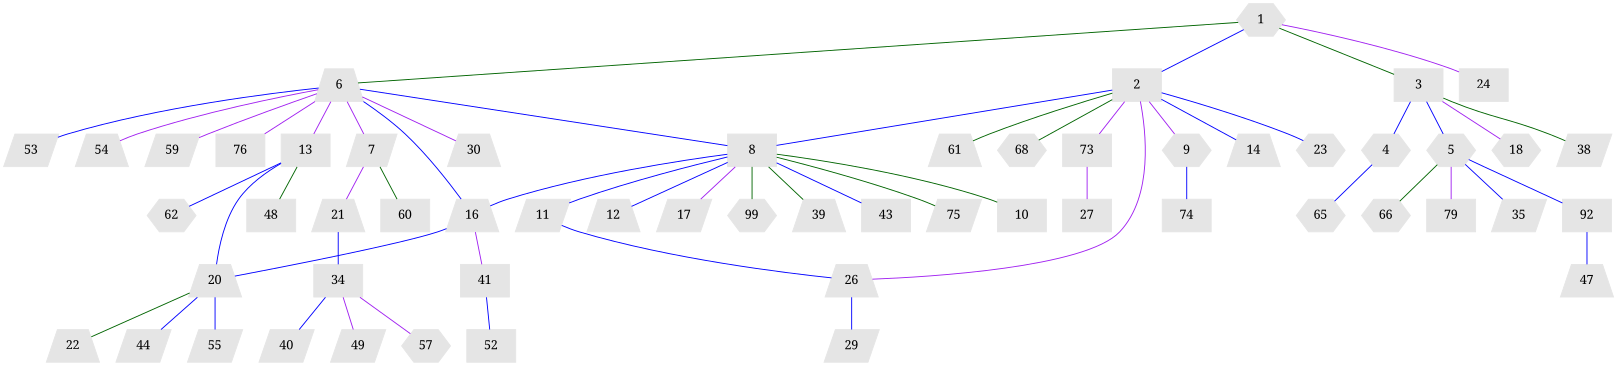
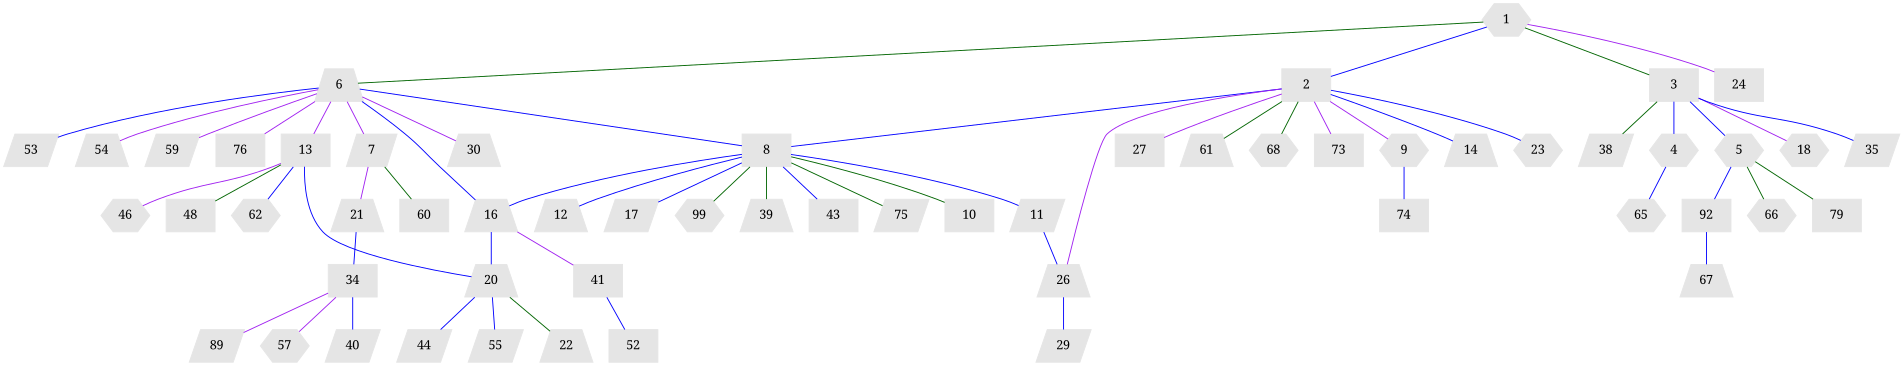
  graph {
    fontname="Noto Serif"
    node [color=gray90 fontname="Noto Serif" shape=box style=filled]
    edge [color=blue fontname="Noto Serif"]
    1 [shape=hexagon]
    2
    3
    6 [shape=trapezium super="+31+25+15"]
    24
    8
    9 [shape=hexagon]
    14 [shape=trapezium]
    23 [shape=hexagon]
    26 [shape=trapezium]
    27
    61 [shape=trapezium]
    68 [shape=hexagon]
    73
    4 [shape=hexagon]
    5 [shape=hexagon]
    18 [shape=hexagon]
    35 [shape=parallelogram]
    38 [shape=parallelogram]
    7 [shape=parallelogram]
    13
    16 [shape=trapezium super="+28+33"]
    30 [shape=trapezium super="+32"]
    53 [shape=parallelogram super="+64"]
    54 [shape=trapezium]
    59 [shape=parallelogram super="+82"]
    76
    10
    11 [shape=parallelogram]
    12 [shape=trapezium]
    17 [shape=parallelogram]
    n32 [label=99 shape=hexagon]
    39 [shape=trapezium super="+58"]
    43
    75 [shape=parallelogram]
    74
    29 [shape=parallelogram]
    65 [shape=hexagon]
    n39 [label=92]
    66 [shape=hexagon]
    79 [super="+80+81"]
-   47 [shape=trapezium]
+   47 [shape=trapezium label=67]
    21 [shape=trapezium super="+71"]
    60
    20 [shape=trapezium super="+50"]
+   46 [shape=hexagon]
    48 [super="+63+67"]
    62 [shape=hexagon]
    41
    34 [super="+36"]
    22 [shape=trapezium]
    44 [shape=parallelogram]
    55 [shape=parallelogram]
    52
    40 [shape=parallelogram]
-   49 [shape=parallelogram]
+   49 [shape=parallelogram label=89]
    57 [shape=hexagon]
    1 -- 2
    1 -- 3 [color=darkgreen]
    1 -- 6 [color=darkgreen]
    1 -- 24 [color=purple]
    2 -- 8
    2 -- 9 [color=purple]
    2 -- 14
    2 -- 23
    2 -- 26 [color=purple]
-   73 -- 27 [color=purple]
+   2 -- 27 [color=purple]
    2 -- 61 [color=darkgreen]
    2 -- 68 [color=darkgreen]
    2 -- 73 [color=purple]
    3 -- 4
    3 -- 5
    3 -- 18 [color=purple]
-   5 -- 35
+   3 -- 35
    3 -- 38 [color=darkgreen]
    6 -- 8
    6 -- 7 [color=purple]
    6 -- 13 [color=purple]
    6 -- 16
    6 -- 30 [color=purple]
    6 -- 53
    6 -- 54 [color=purple]
    6 -- 59 [color=purple]
    6 -- 76 [color=purple]
    8 -- 16
    8 -- 10 [color=darkgreen]
    8 -- 11
    8 -- 12
-   8 -- 17 [color=purple]
+   8 -- 17
    8 -- n32 [color=darkgreen]
    8 -- 39 [color=darkgreen]
    8 -- 43
    8 -- 75 [color=darkgreen]
    9 -- 74
    26 -- 29
    4 -- 65
    5 -- n39
    5 -- 66 [color=darkgreen]
-   5 -- 79 [color=purple]
+   5 -- 79 [color=darkgreen]
    7 -- 21 [color=purple]
    7 -- 60 [color=darkgreen]
    13 -- 20
+   13 -- 46 [color=purple]
    13 -- 48 [color=darkgreen]
    13 -- 62
    16 -- 20
    16 -- 41 [color=purple]
    11 -- 26
    n39 -- 47
    21 -- 34 [weight=2]
    20 -- 22 [color=darkgreen]
    20 -- 44
    20 -- 55
    41 -- 52
    34 -- 40
    34 -- 49 [color=purple]
    34 -- 57 [color=purple]
  }
